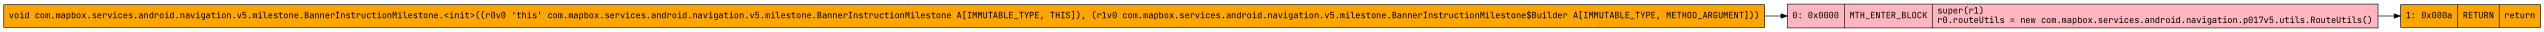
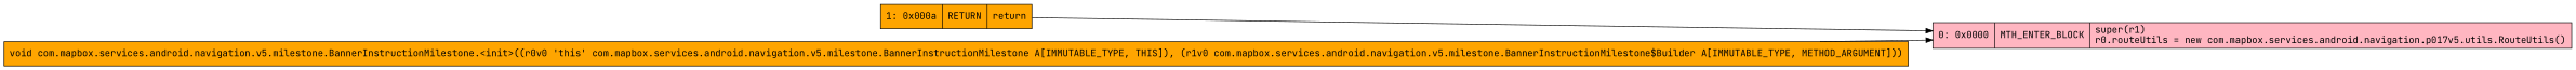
  digraph {
    rankdir=LR
    fontname="JetBrains Mono"
    node [shape=record style=filled fillcolor=orange fontname="JetBrains Mono"]
    edge [fontname="JetBrains Mono"]
    n1 [label="{0\:\ 0x0000|MTH_ENTER_BLOCK\l|super(r1)\lr0.routeUtils = new com.mapbox.services.android.navigation.p017v5.utils.RouteUtils()\l}" fillcolor=lightpink]
    n2 [label="{1\:\ 0x000a|RETURN\l|return\l}"]
    n3 [label="{void com.mapbox.services.android.navigation.v5.milestone.BannerInstructionMilestone.\<init\>((r0v0 'this' com.mapbox.services.android.navigation.v5.milestone.BannerInstructionMilestone A[IMMUTABLE_TYPE, THIS]), (r1v0 com.mapbox.services.android.navigation.v5.milestone.BannerInstructionMilestone$Builder A[IMMUTABLE_TYPE, METHOD_ARGUMENT])) }"]
-   n1 -> n2
+   n2 -> n1
    n3 -> n1
  }
